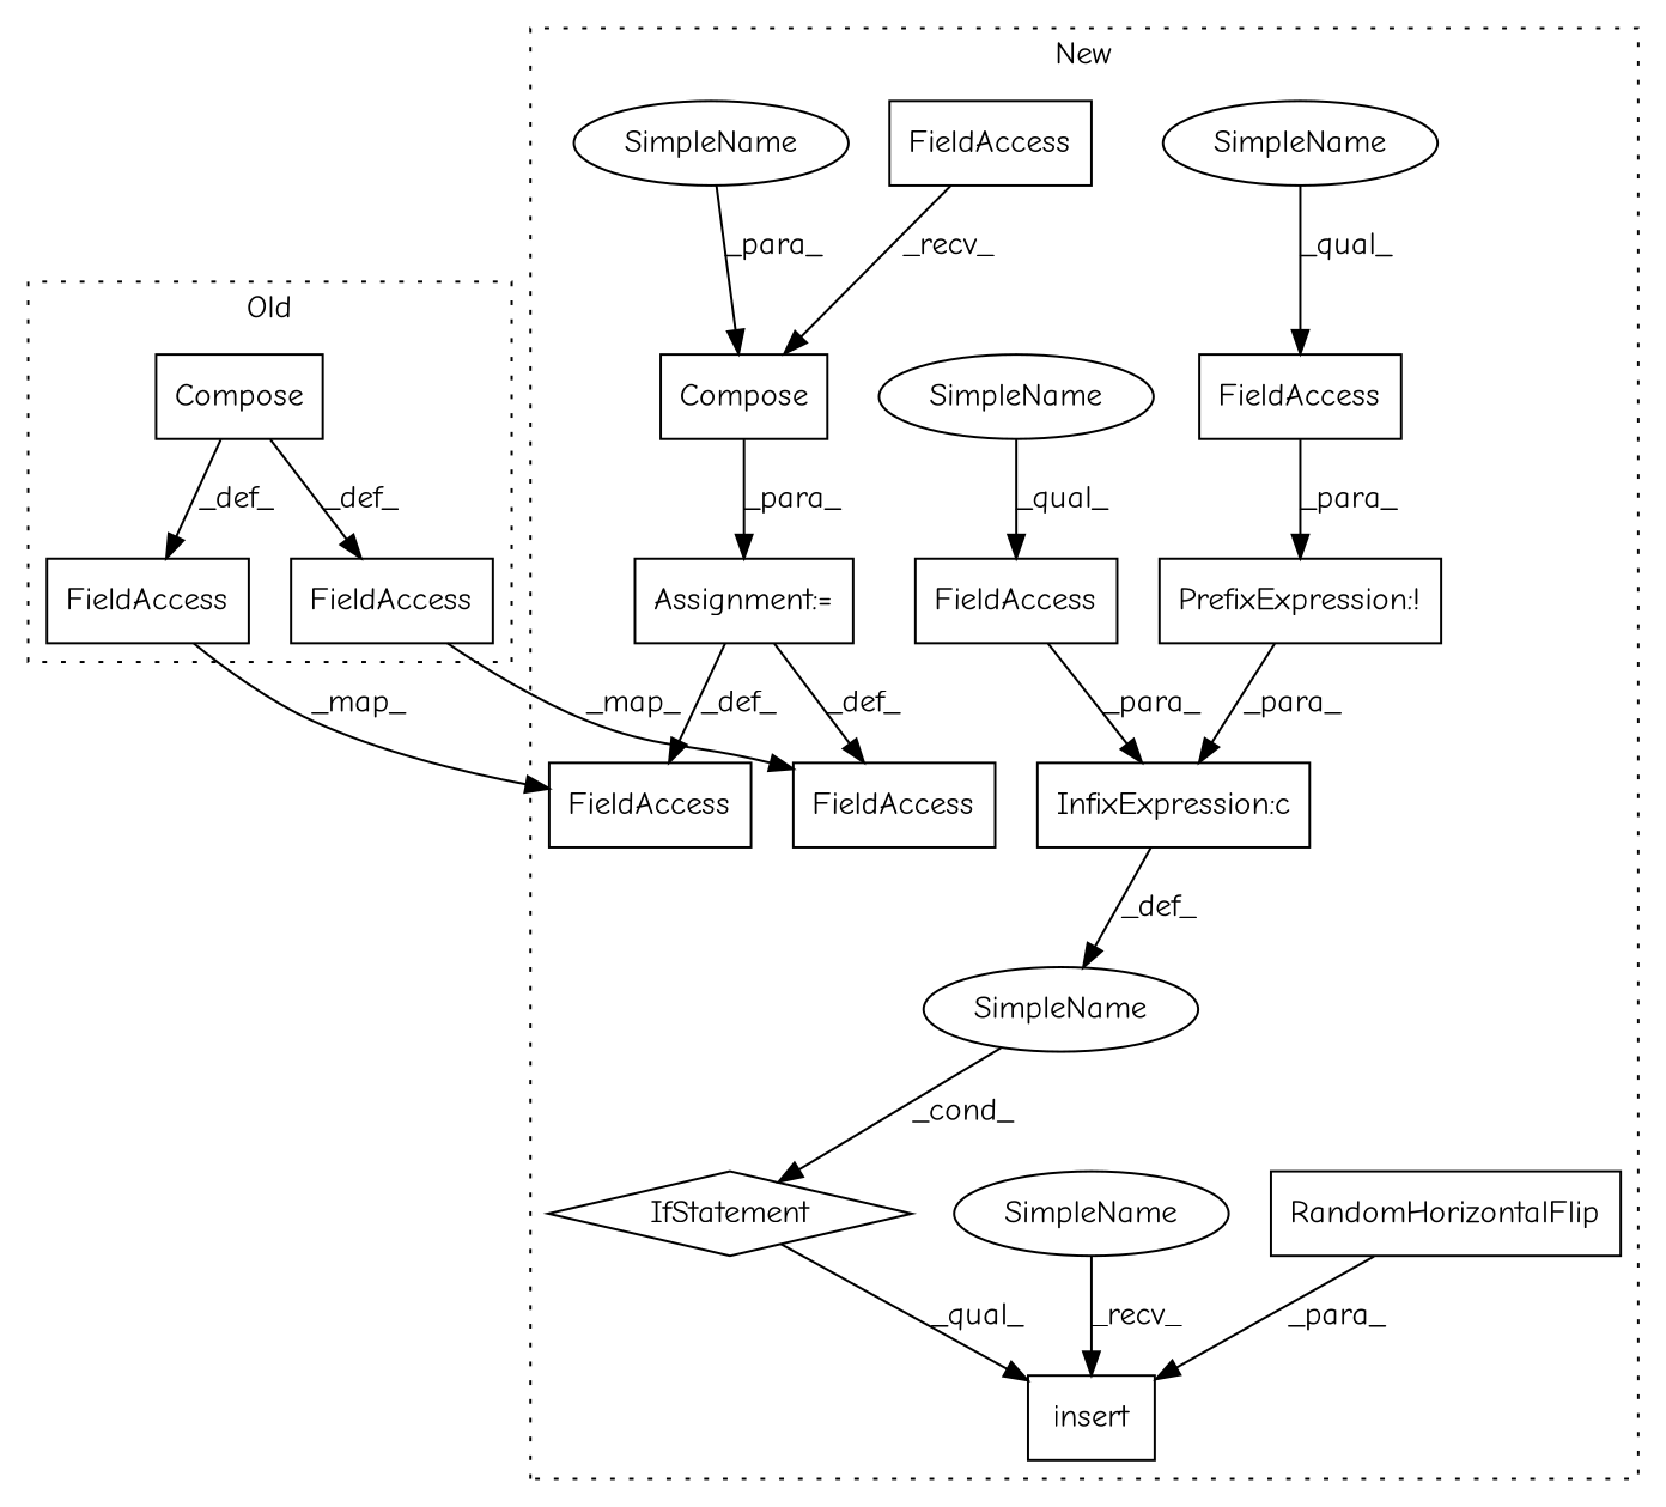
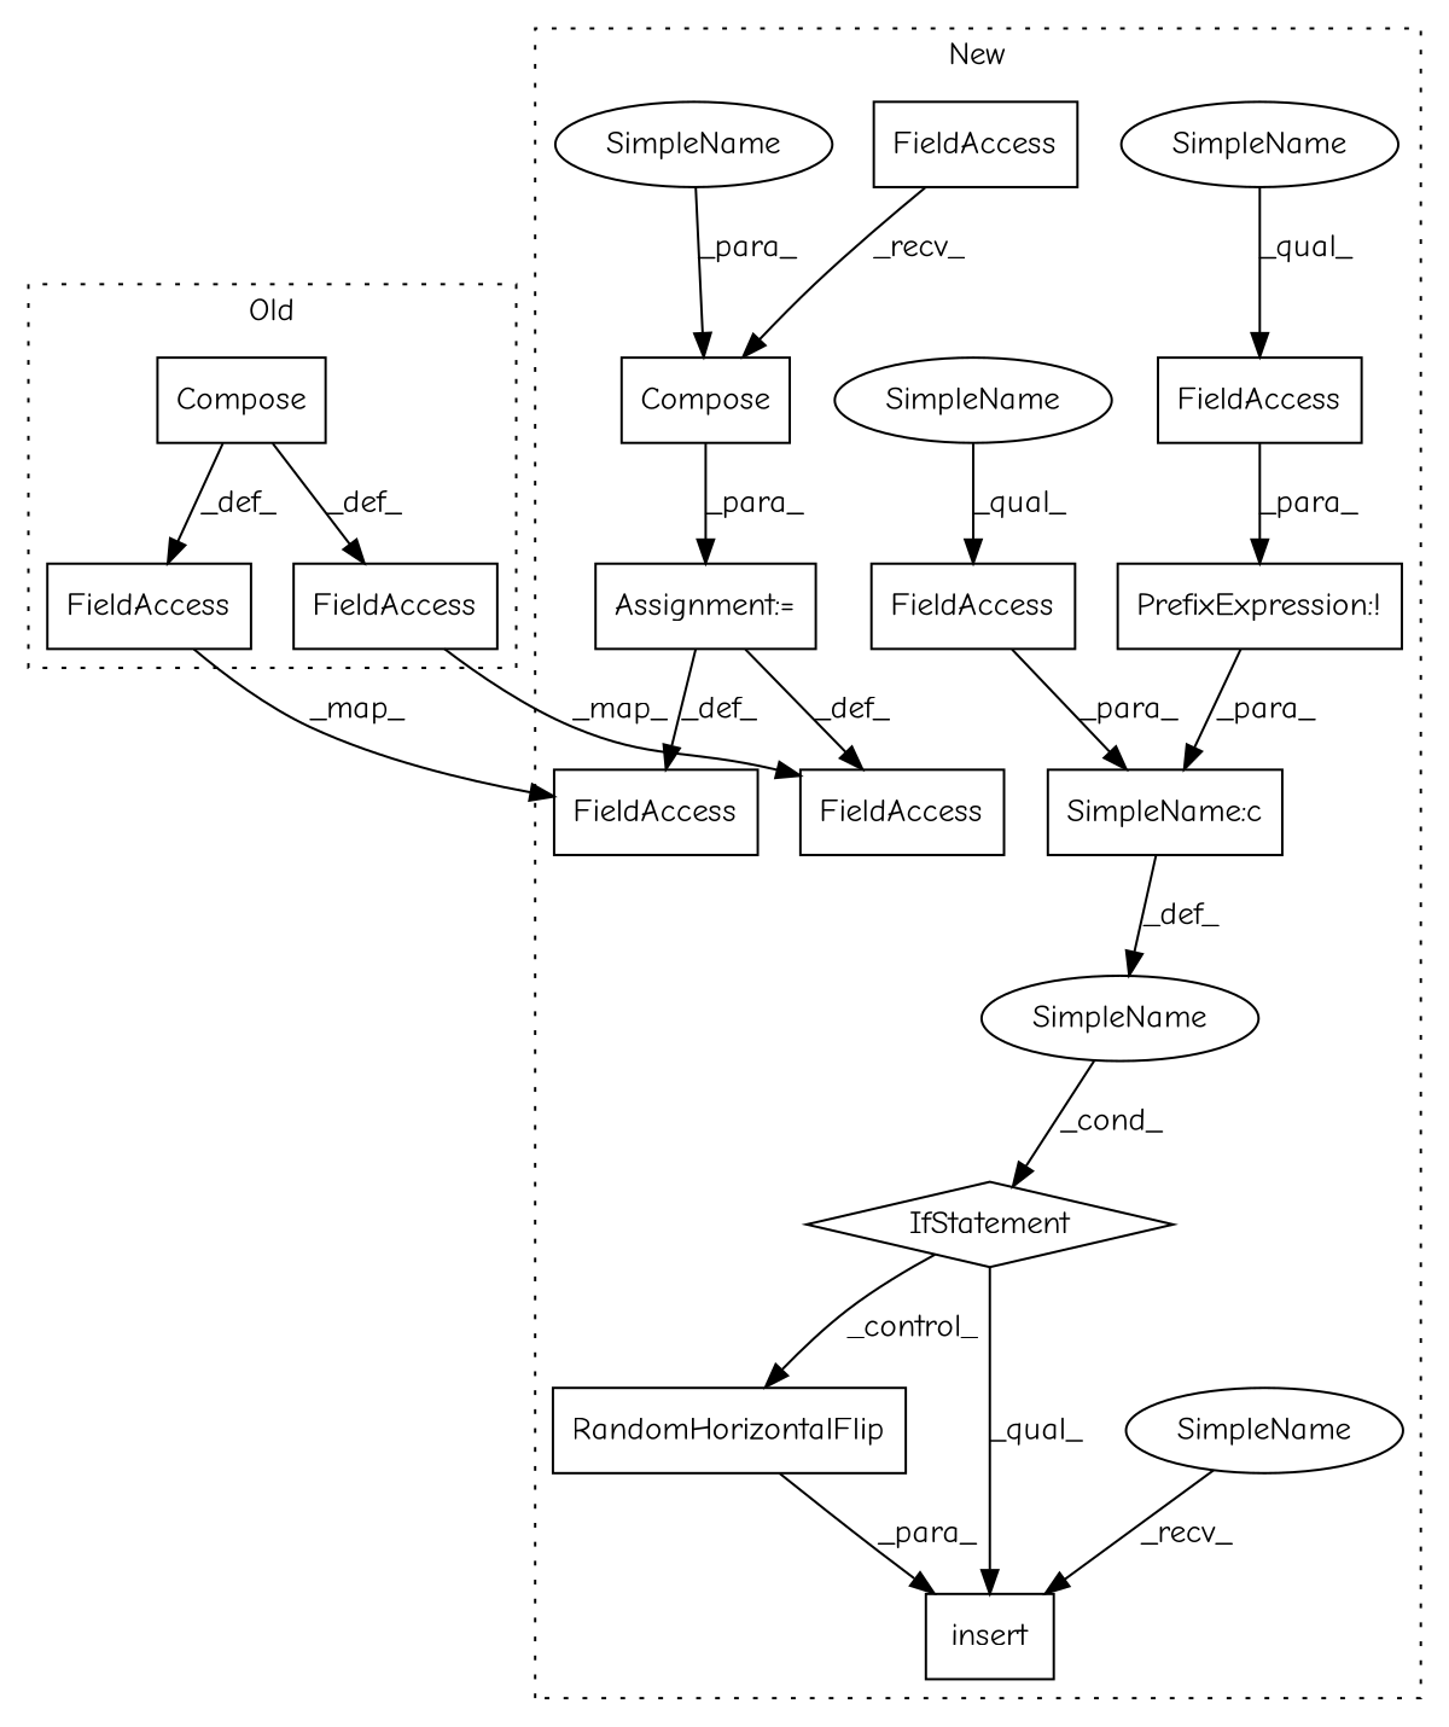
  digraph {
    fontname="Comic Neue"
    node [a=22 fontname="Comic Neue" l=14 s=2595 shape=box]
    edge [fontname="Comic Neue"]
    n1 [a=32 l="8,1" label=Compose s="2322,2583"]
    n2 [label=FieldAccess s=3008]
    n3 [label=FieldAccess s=3038]
    n4 [a=32 l=22 label=RandomHorizontalFlip s=2680]
    n5 [a=38 l=1 label="PrefixExpression:!" s=2610]
-   n6 [a=27 l=4 label="InfixExpression:c" s=2606]
+   n6 [a=27 l=4 label="SimpleName:c" s=2606]
    n7 [a=42 label=SimpleName shape=ellipse l="" s=""]
    n8 [a=32 l="7,1" label=insert s="2648,2702"]
    n9 [a=32 l="8,1" label=Compose s="2748,2771"]
    n10 [l=11 label=FieldAccess s=2725]
    n11 [l=11 label=FieldAccess]
    n12 [l=11 label=FieldAccess s=2611]
    n13 [a=25 l="4,2" label=IfStatement s="2591,2622" shape=diamond]
    n14 [a=7 l=1 label="Assignment:=" s=2724]
    n15 [label=FieldAccess s=3196]
    n16 [label=FieldAccess s=3226]
    n17 [a=42 l=15 label=SimpleName s=2632 shape=ellipse]
    n18 [a=42 l=15 label=SimpleName s=2756 shape=ellipse]
    n19 [a=42 l=3 label=SimpleName s=2611 shape=ellipse]
    n20 [a=42 l=3 label=SimpleName shape=ellipse]
    subgraph cluster_1 {
      label=Old
      style=dotted
      n1
      n2
      n3
    }
    subgraph cluster_2 {
      label=New
      style=dotted
      n4
      n5
      n6
      n7
      n8
      n9
      n10
      n11
      n12
      n13
      n14
      n15
      n16
      n17
      n18
      n19
      n20
    }
    n1 -> n2 [label=_def_]
    n1 -> n3 [label=_def_]
    n2 -> n15 [label=_map_]
    n3 -> n16 [label=_map_]
    n4 -> n8 [label=_para_]
    n5 -> n6 [label=_para_]
    n6 -> n7 [label=_def_]
    n7 -> n13 [label=_cond_]
    n9 -> n14 [label=_para_]
    n10 -> n9 [label=_recv_]
    n11 -> n6 [label=_para_]
    n12 -> n5 [label=_para_]
+   n13 -> n4 [label=_control_]
    n13 -> n8 [label=_qual_]
    n14 -> n15 [label=_def_]
    n14 -> n16 [label=_def_]
    n17 -> n8 [label=_recv_]
    n18 -> n9 [label=_para_]
    n19 -> n12 [label=_qual_]
    n20 -> n11 [label=_qual_]
  }
